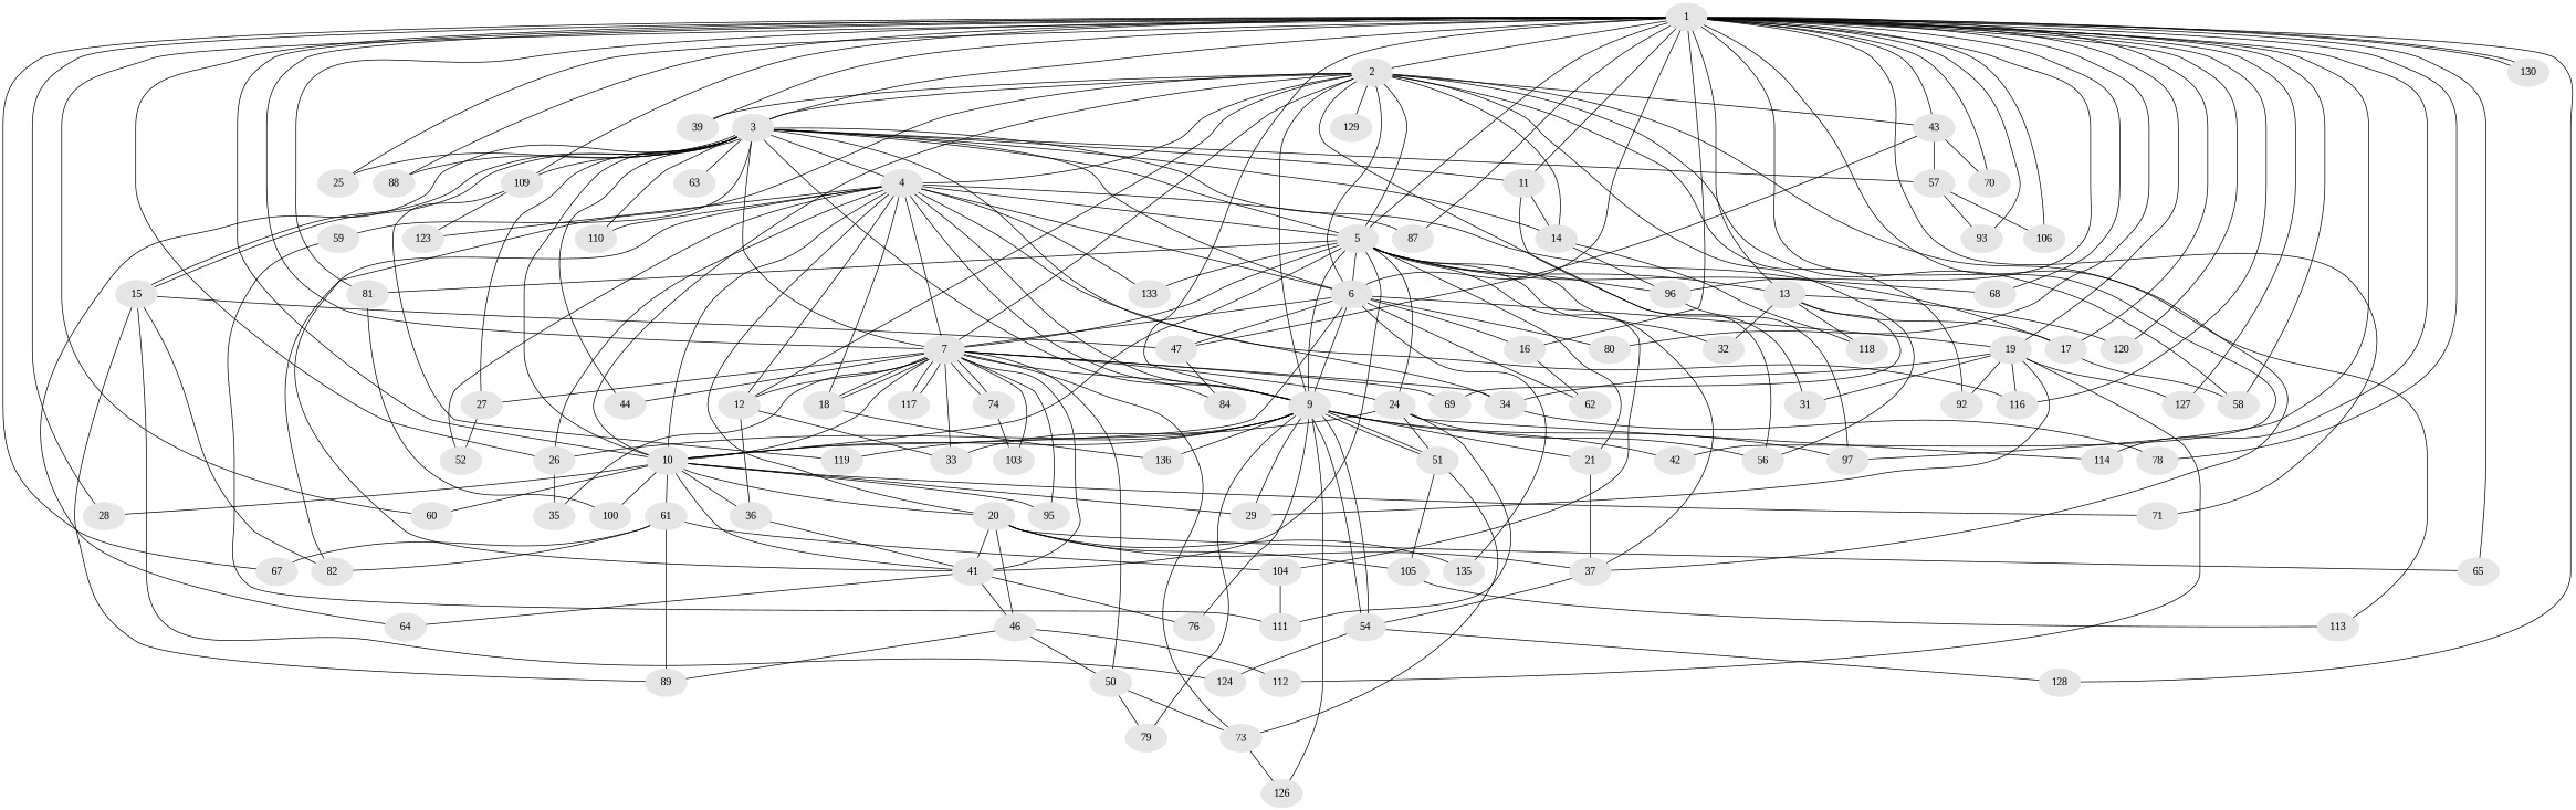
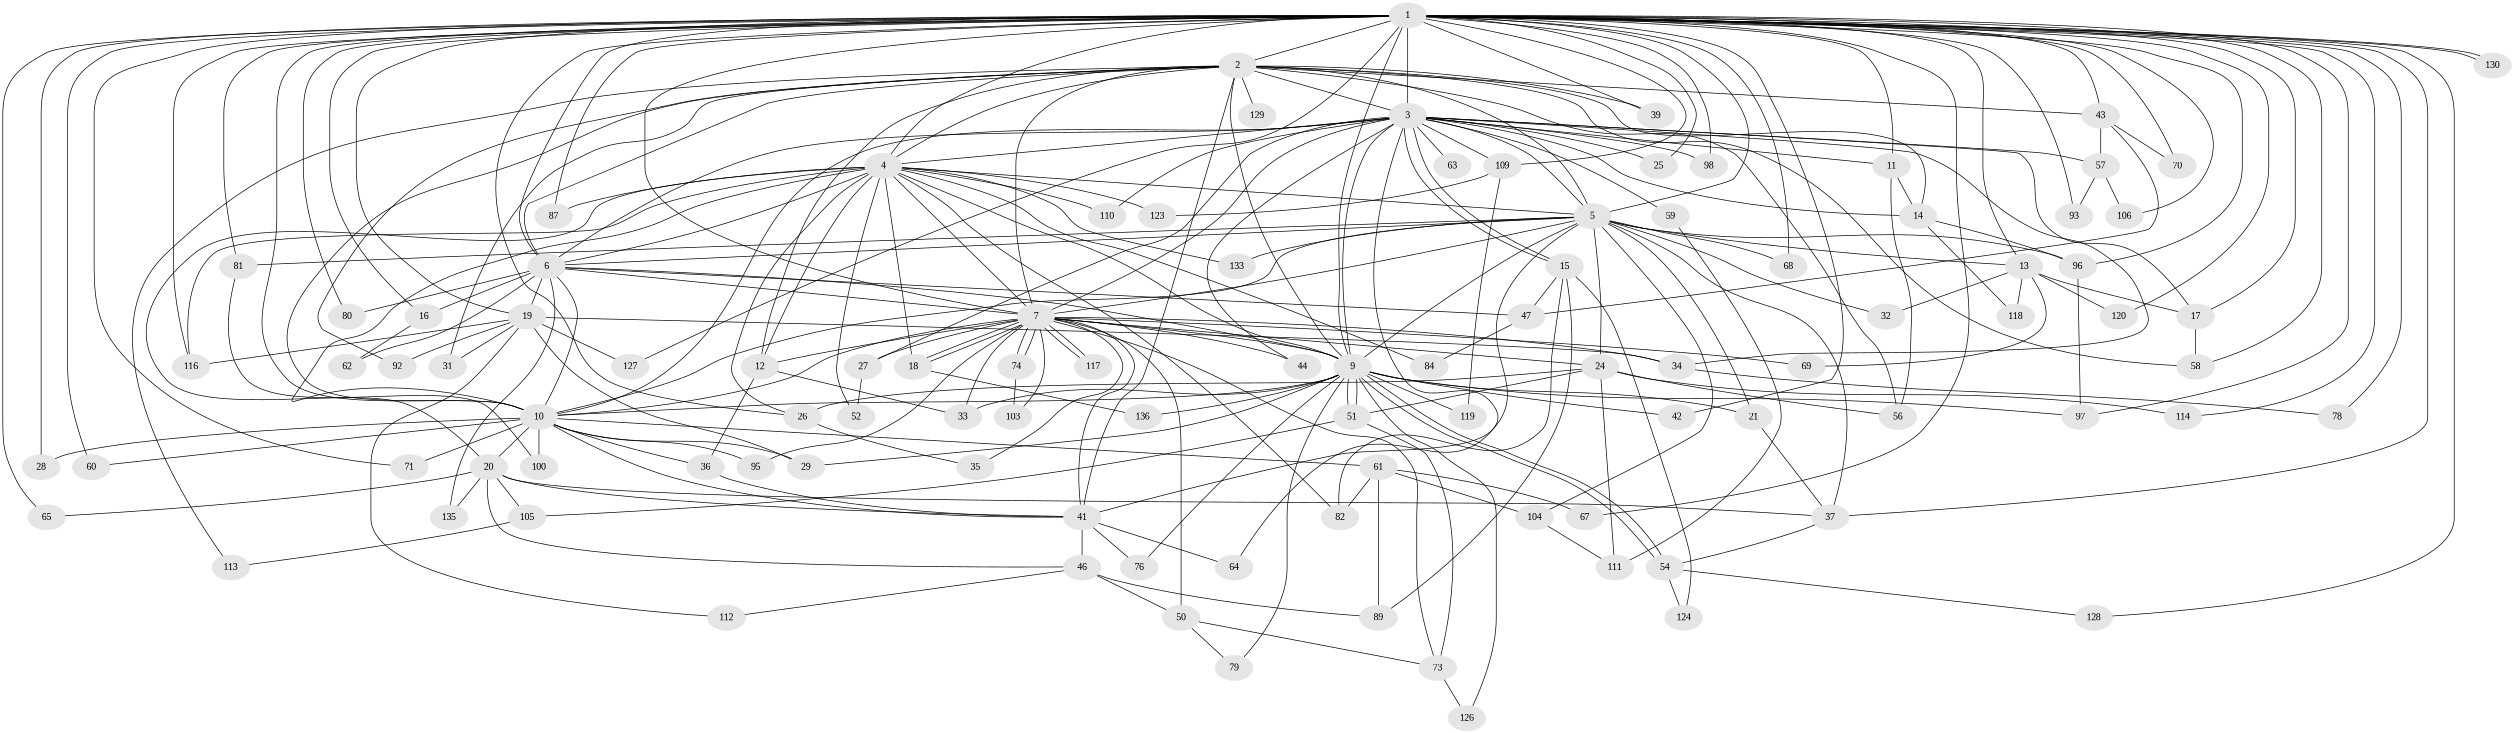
  graph {
    fontname="Liberation Serif"
    node [color=gray90 fontname="Liberation Serif" style=filled]
    edge [fontname="Liberation Serif"]
    1 [super="+8"]
    2 [super="+101"]
    3 [super="+77"]
    4 [super="+22"]
    5 [super="+55"]
    6 [super="+137"]
    7 [super="+115"]
    9 [super="+102"]
    10 [super="+30"]
    11
    13 [super="+23"]
    16 [super="+53"]
    17
    19 [super="+75"]
    25
    26
    28
    37 [super="+40"]
    39
    42
    43 [super="+122"]
    58 [super="+108"]
    60
    65
    67
    68
    70
    71
    78
    80
    81
    87
-   88
+   88 [label=98]
    93
    96 [super="+121"]
    97
    106
    109
    114
    120
    127
    128
    130
    116
    12
    14 [super="+38"]
    31
    41 [super="+45"]
    56 [super="+86"]
    92
    113
    129
    15 [super="+72"]
    27
    34 [super="+125"]
    44
    57
    59 [super="+134"]
    63
    64
    110
    18 [super="+99"]
    20 [super="+85"]
    52
    82
    84
    123
    133
    21 [super="+90"]
    24 [super="+49"]
    32
    104
    47 [super="+48"]
    62
    135
    33 [super="+94"]
    35
    50 [super="+91"]
    69
    73 [super="+107"]
    74
    95
    103
    117
    29 [super="+131"]
    51 [super="+66"]
    54 [super="+98"]
    76
    79
    119
    126
    136
    36
    61 [super="+83"]
    100
    118
    89 [super="+132"]
    124
    112
    46
    111
    105
    1 -- 2 [weight=2]
    1 -- 3 [weight=2]
+   1 -- 4 [weight=2]
    1 -- 5 [weight=2]
    1 -- 6 [weight=3]
    1 -- 7 [weight=2]
    1 -- 9 [weight=2]
    1 -- 10 [weight=2]
    1 -- 11
    1 -- 13 [weight=2]
    1 -- 16 [weight=2]
    1 -- 17
    1 -- 19 [weight=2]
    1 -- 25
    1 -- 26
    1 -- 28
    1 -- 37
    1 -- 39
    1 -- 42
    1 -- 43 [weight=2]
    1 -- 58
    1 -- 60
    1 -- 65
    1 -- 67
    1 -- 68
    1 -- 70
    1 -- 71
    1 -- 78
    1 -- 80
    1 -- 81
    1 -- 87
    1 -- 88
    1 -- 93
    1 -- 96
    1 -- 97
    1 -- 106
    1 -- 109
    1 -- 114
    1 -- 120
    1 -- 127
    1 -- 128
    1 -- 130
    1 -- 130
    1 -- 116
    2 -- 3
    2 -- 4
    2 -- 5
    2 -- 6
    2 -- 7
    2 -- 9
    2 -- 10
    2 -- 39
    2 -- 43
    2 -- 58
    2 -- 12
    2 -- 14
    2 -- 31
    2 -- 41
    2 -- 56
    2 -- 92
    2 -- 113
    2 -- 129
    3 -- 4
    3 -- 5
    3 -- 6
    3 -- 7
    3 -- 9
    3 -- 10 [weight=2]
    3 -- 11
    3 -- 17
    3 -- 25
    3 -- 88
    3 -- 109
    3 -- 14
    3 -- 15
    3 -- 15
    3 -- 27
    3 -- 34
    3 -- 44
    3 -- 57
    3 -- 59
    3 -- 63
    3 -- 64
    3 -- 110
    4 -- 5
    4 -- 6
    4 -- 7 [weight=2]
    4 -- 9
    4 -- 10 [weight=2]
    4 -- 26
    4 -- 87
    4 -- 116
    4 -- 12
    4 -- 110
    4 -- 18
    4 -- 20
    4 -- 52
    4 -- 82
    4 -- 84
    4 -- 123
    4 -- 133
    5 -- 6
    5 -- 7
    5 -- 9
    5 -- 10
    5 -- 13
    5 -- 37
    5 -- 68
    5 -- 81
    5 -- 96
    5 -- 41
    5 -- 133
    5 -- 21
    5 -- 24
    5 -- 32
    5 -- 104
    6 -- 7
    6 -- 9
    6 -- 10
    6 -- 16
    6 -- 19
    6 -- 80
    6 -- 47
    6 -- 62
    6 -- 135
    7 -- 9
    7 -- 10
    7 -- 12
    7 -- 41
    7 -- 27
    7 -- 34
    7 -- 44
    7 -- 18
    7 -- 18
    7 -- 24
    7 -- 33
    7 -- 35
    7 -- 50 [weight=2]
    7 -- 69
    7 -- 73
    7 -- 74
    7 -- 74
    7 -- 95
    7 -- 103
    7 -- 117
    7 -- 117
    9 -- 10
    9 -- 42
    9 -- 97
    9 -- 21
    9 -- 33
    9 -- 29
    9 -- 51
    9 -- 51
    9 -- 54
    9 -- 54
    9 -- 76
    9 -- 79
    9 -- 119
    9 -- 126
    9 -- 136
    10 -- 28
    10 -- 60
    10 -- 71
    10 -- 41
    10 -- 20
    10 -- 95
    10 -- 29
    10 -- 36
    10 -- 61 [weight=2]
    10 -- 100
    11 -- 14
    11 -- 56
    13 -- 17
    13 -- 120
    13 -- 32
    13 -- 69
    13 -- 118
    16 -- 62
    17 -- 58
    19 -- 127
    19 -- 116
    19 -- 31
    19 -- 92
    19 -- 34
    19 -- 29
    19 -- 112
    26 -- 35
    37 -- 54
    43 -- 70
    43 -- 57
    43 -- 47
    81 -- 100
    96 -- 97
    109 -- 123
    109 -- 119
    12 -- 33
    12 -- 36
    14 -- 96
    14 -- 118
    41 -- 64
    41 -- 76
    41 -- 46
    15 -- 82
    15 -- 47
    15 -- 89
    15 -- 124
    27 -- 52
    34 -- 78
    57 -- 93
    57 -- 106
    59 -- 111
    18 -- 136
    20 -- 37
    20 -- 65
    20 -- 41
    20 -- 135
    20 -- 46
    20 -- 105
    21 -- 37
    24 -- 26
    24 -- 114
    24 -- 56
    24 -- 51
    24 -- 111
    104 -- 111
    47 -- 84
    50 -- 73
    50 -- 79
    73 -- 126
    74 -- 103
    51 -- 73
    51 -- 105
    54 -- 128
    54 -- 124
    36 -- 41
    61 -- 67
    61 -- 82
    61 -- 104
    61 -- 89
    46 -- 50
    46 -- 89
    46 -- 112
    105 -- 113
  }
